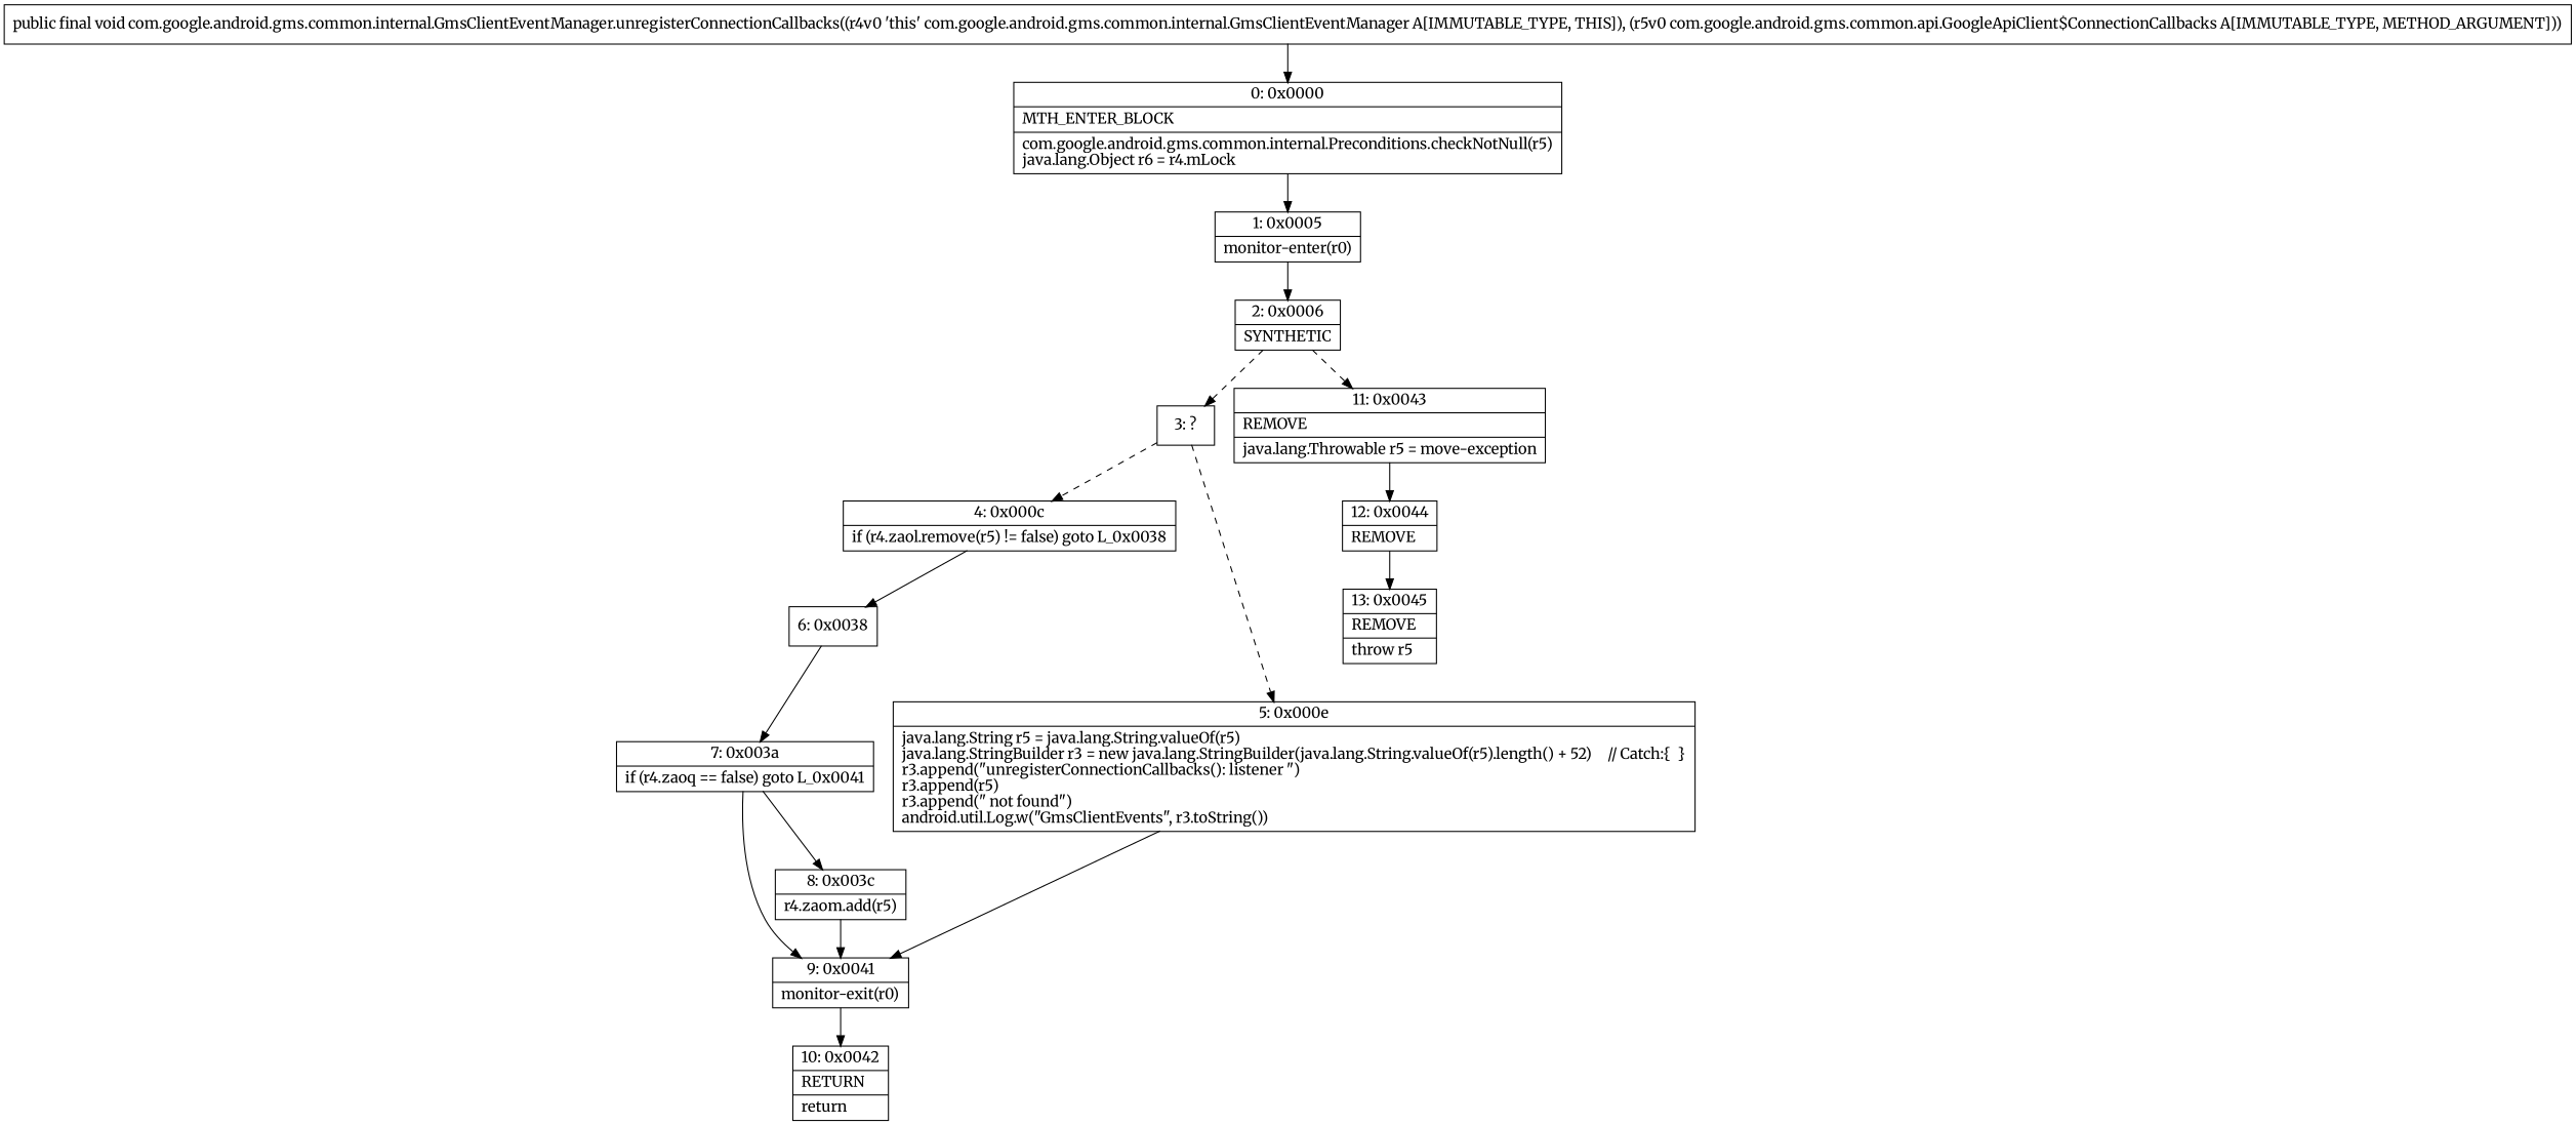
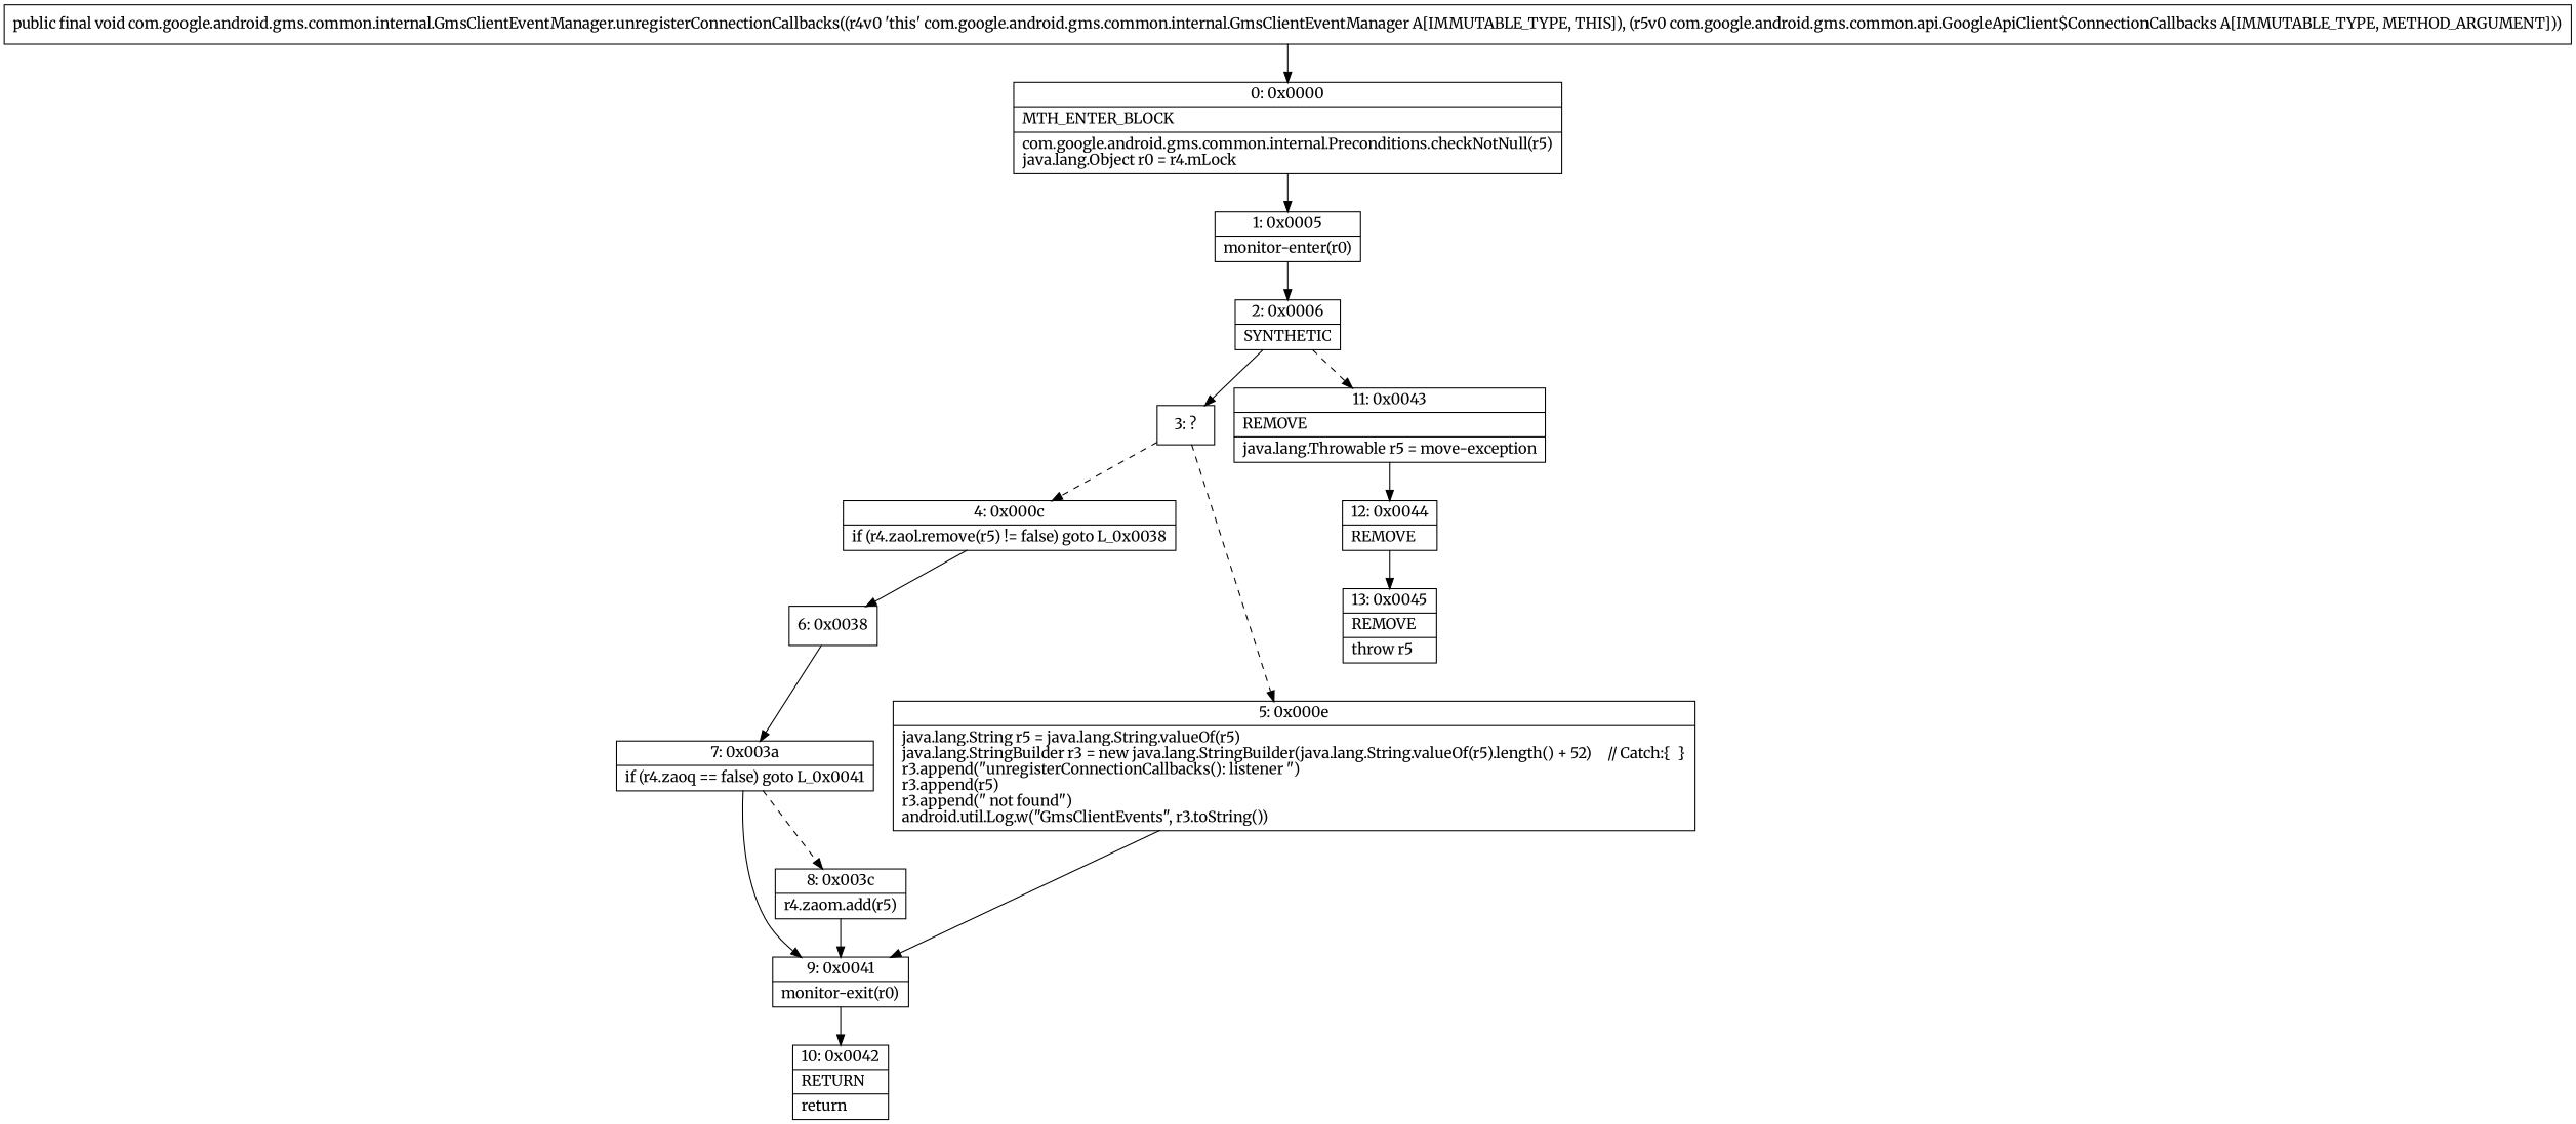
  digraph {
    fontname=Merriweather
    node [fontname=Merriweather shape=record]
    edge [fontname=Merriweather]
-   n1 [label="{0\:\ 0x0000|MTH_ENTER_BLOCK\l|com.google.android.gms.common.internal.Preconditions.checkNotNull(r5)\ljava.lang.Object r6 = r4.mLock\l}"]
+   n1 [label="{0\:\ 0x0000|MTH_ENTER_BLOCK\l|com.google.android.gms.common.internal.Preconditions.checkNotNull(r5)\ljava.lang.Object r0 = r4.mLock\l}"]
    n2 [label="{1\:\ 0x0005|monitor\-enter(r0)\l}"]
    n3 [label="{2\:\ 0x0006|SYNTHETIC\l}"]
    n4 [label="{3\:\ ?}"]
    n5 [label="{11\:\ 0x0043|REMOVE\l|java.lang.Throwable r5 = move\-exception\l}"]
    n6 [label="{4\:\ 0x000c|if (r4.zaol.remove(r5) != false) goto L_0x0038\l}"]
    n7 [label="{5\:\ 0x000e|java.lang.String r5 = java.lang.String.valueOf(r5)\ljava.lang.StringBuilder r3 = new java.lang.StringBuilder(java.lang.String.valueOf(r5).length() + 52)     \/\/ Catch:\{  \}\lr3.append(\"unregisterConnectionCallbacks(): listener \")\lr3.append(r5)\lr3.append(\" not found\")\landroid.util.Log.w(\"GmsClientEvents\", r3.toString())\l}"]
    n8 [label="{12\:\ 0x0044|REMOVE\l}"]
    n9 [label="{6\:\ 0x0038}"]
    n10 [label="{9\:\ 0x0041|monitor\-exit(r0)\l}"]
    n11 [label="{7\:\ 0x003a|if (r4.zaoq == false) goto L_0x0041\l}"]
    n12 [label="{10\:\ 0x0042|RETURN\l|return\l}"]
    n13 [label="{8\:\ 0x003c|r4.zaom.add(r5)\l}"]
    n14 [label="{13\:\ 0x0045|REMOVE\l|throw r5\l}"]
    n15 [label="{public final void com.google.android.gms.common.internal.GmsClientEventManager.unregisterConnectionCallbacks((r4v0 'this' com.google.android.gms.common.internal.GmsClientEventManager A[IMMUTABLE_TYPE, THIS]), (r5v0 com.google.android.gms.common.api.GoogleApiClient$ConnectionCallbacks A[IMMUTABLE_TYPE, METHOD_ARGUMENT])) }"]
    n1 -> n2
    n2 -> n3
-   n3 -> n4 [style=dashed]
+   n3 -> n4
    n3 -> n5 [style=dashed]
    n4 -> n6 [style=dashed]
    n4 -> n7 [style=dashed]
    n5 -> n8
    n6 -> n9
    n7 -> n10
    n8 -> n14
    n9 -> n11
    n10 -> n12
    n11 -> n10
-   n11 -> n13 [style=solid]
+   n11 -> n13 [style=dashed]
    n13 -> n10
    n15 -> n1
  }
